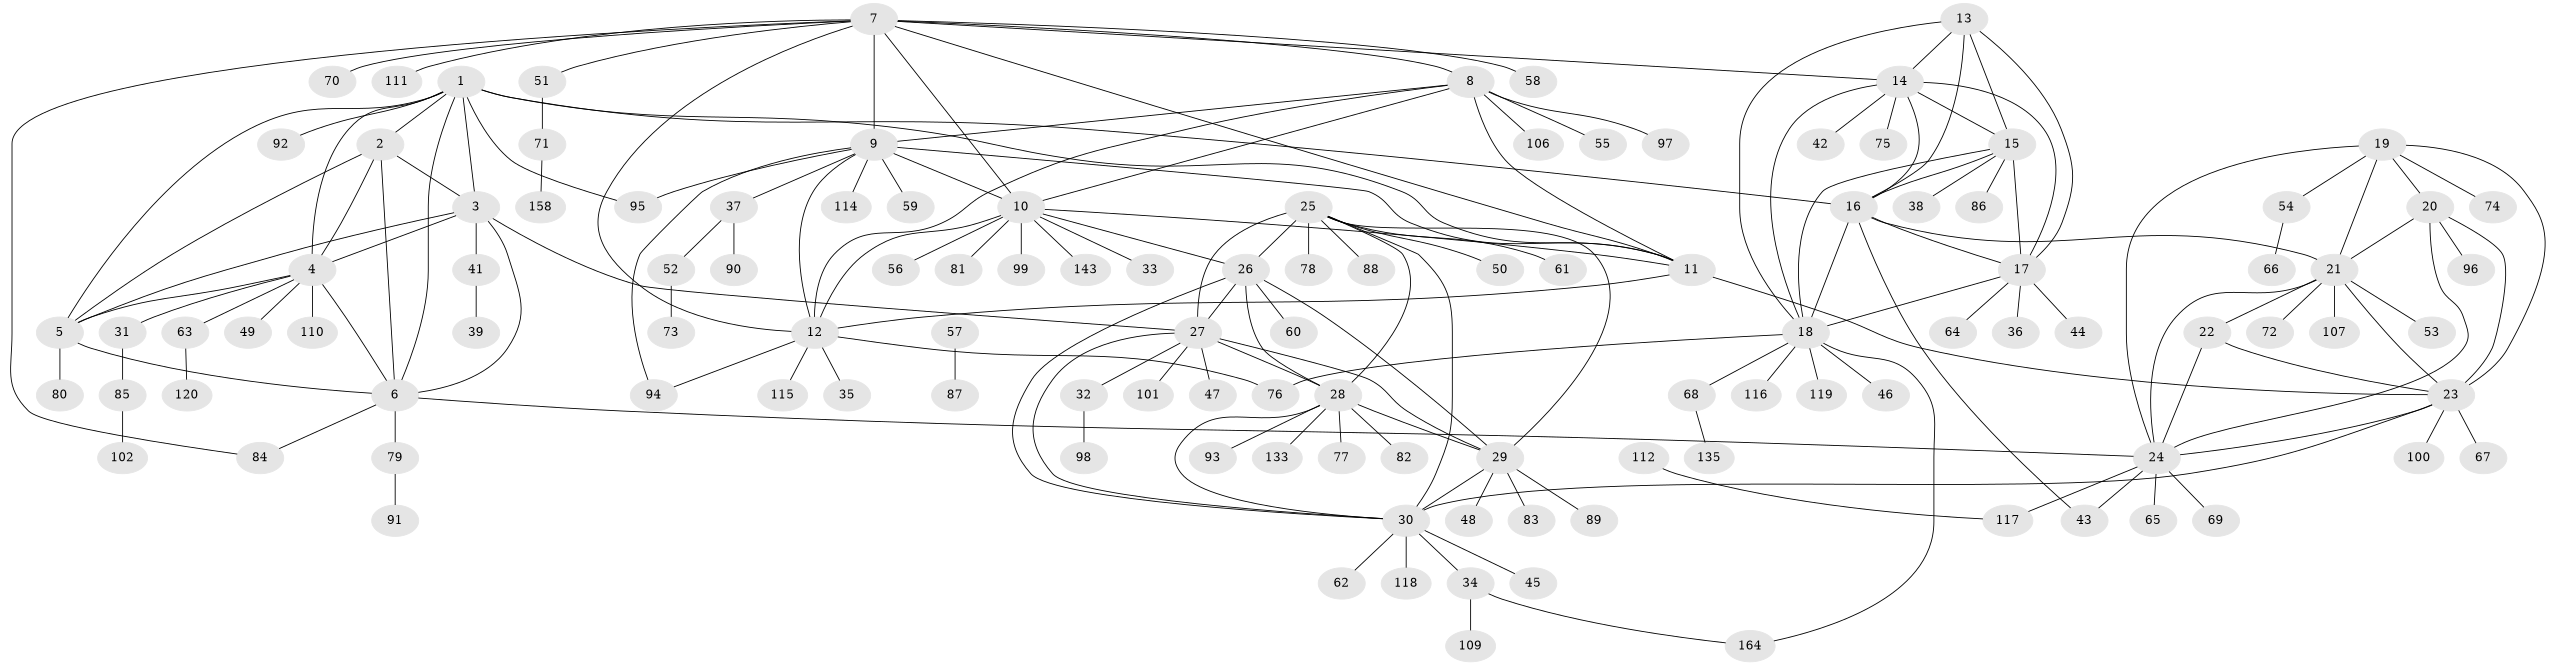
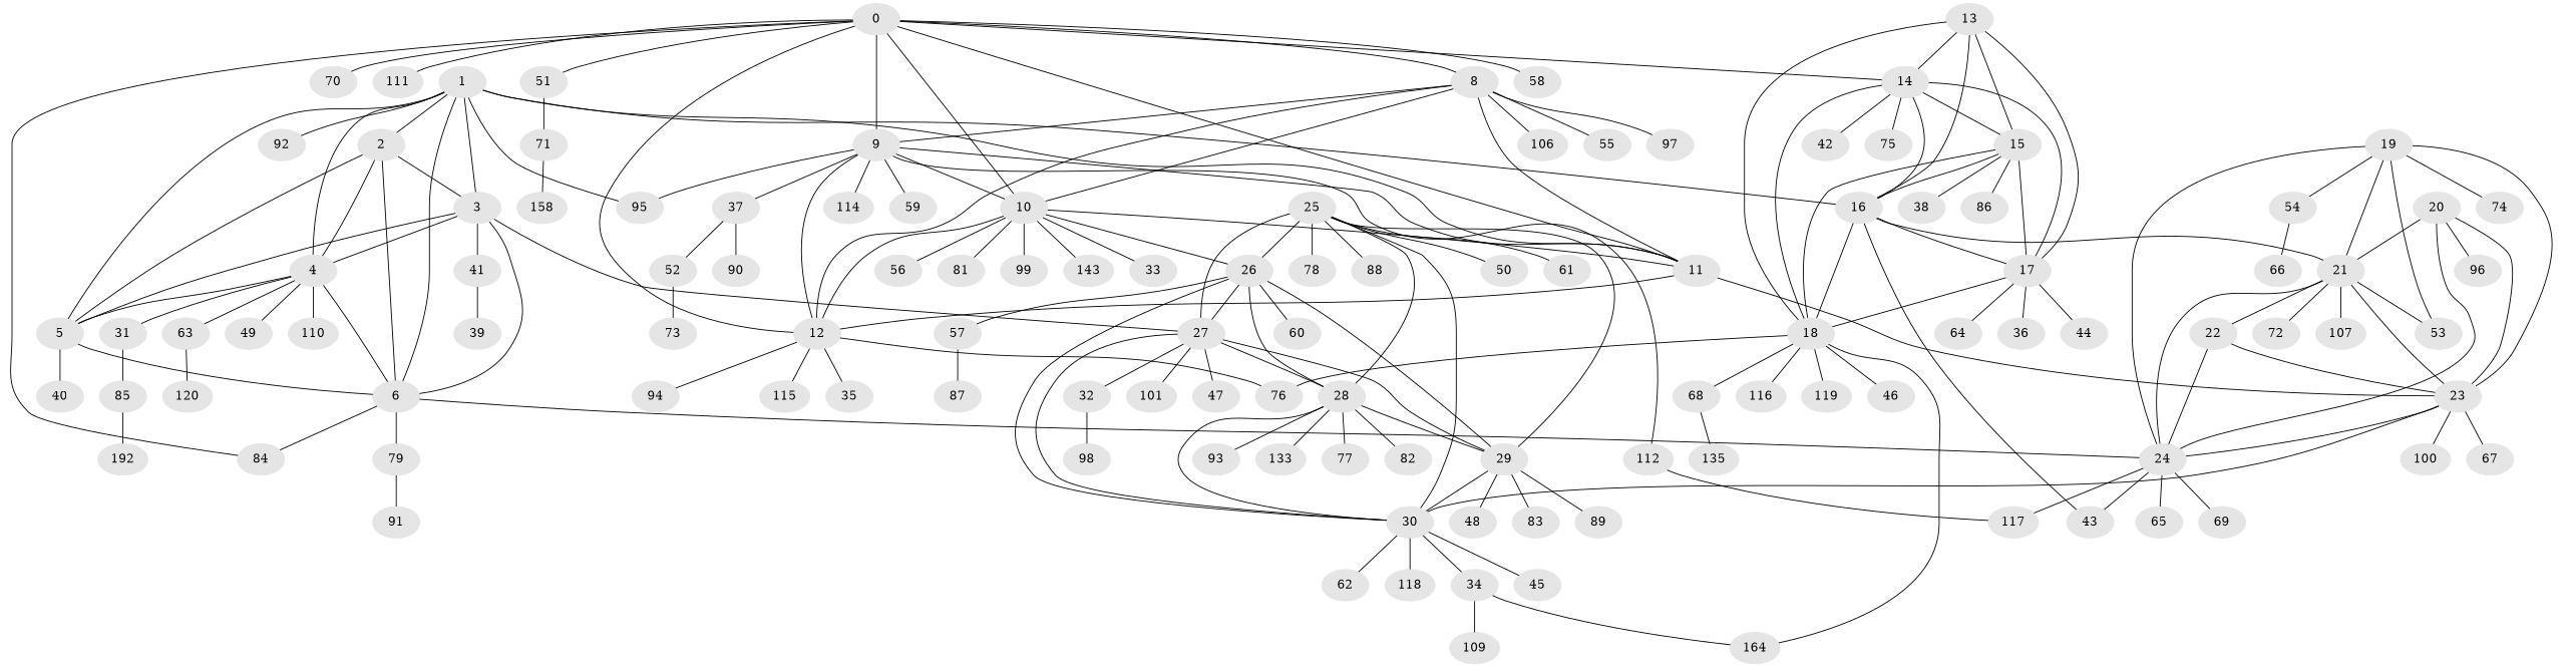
  graph {
    node [color=gray90 style=filled]
    1
    2
    3
    4
    5
    6
    11
    16
    92
    95
    27
    41
    31
    49
    63
    110
-   40 [label=80]
+   40
    24
    79
    84
    12
    23
    17
    18
    21
    43
    30
    28
    29
    32
    47
    101
    39
    85
    120
    65
    69
    117
    91
-   7
+   7 [label=0]
    8
    9
    10
    51
    58
    70
    111
    14
    55
    97
    106
    37
    59
    112
    114
    26
    33
    56
    81
    99
    n61 [label=143]
    35
    76
    94
    115
    13
    15
    71
    52
    90
    57
    60
    67
    100
    42
    75
    38
    86
    36
    44
    64
    46
    68
    n84 [label=164]
    116
    119
    22
    53
    72
    107
    n91 [label=135]
    19
    20
    54
    74
    96
    66
    34
    45
    62
    118
    25
    50
    61
    78
    88
    77
    82
    93
    n110 [label=133]
    48
    83
    89
    87
    98
    109
-   102
+   102 [label=192]
    73
    n119 [label=158]
    1 -- 2
    1 -- 3
    1 -- 4
    1 -- 5
    1 -- 6
    1 -- 11
    1 -- 16
    1 -- 92
    1 -- 95
    2 -- 3
    2 -- 4
    2 -- 5
    2 -- 6
    3 -- 4
    3 -- 5
    3 -- 6
    3 -- 27
    3 -- 41
    4 -- 5
    4 -- 6
    4 -- 31
    4 -- 49
    4 -- 63
    4 -- 110
    5 -- 6
    5 -- 40
    6 -- 24
    6 -- 79
    6 -- 84
    11 -- 12
    11 -- 23
    16 -- 17
    16 -- 18
    16 -- 21
    16 -- 43
    27 -- 30
    27 -- 28
    27 -- 29
    27 -- 32
    27 -- 47
    27 -- 101
    41 -- 39
    31 -- 85
    63 -- 120
    24 -- 43
    24 -- 65
    24 -- 69
    24 -- 117
    79 -- 91
    12 -- 35
    12 -- 76
    12 -- 94
    12 -- 115
    23 -- 24
    23 -- 30
    23 -- 67
    23 -- 100
    17 -- 18
    17 -- 36
    17 -- 44
    17 -- 64
    18 -- 76
    18 -- 46
    18 -- 68
    18 -- n84
    18 -- 116
    18 -- 119
    21 -- 24
    21 -- 23
    21 -- 22
    21 -- 53
    21 -- 72
    21 -- 107
    30 -- 34
    30 -- 45
    30 -- 62
    30 -- 118
    28 -- 30
    28 -- 29
    28 -- 77
    28 -- 82
    28 -- 93
    28 -- n110
    29 -- 30
    29 -- 48
    29 -- 83
    29 -- 89
    32 -- 98
    85 -- 102
    7 -- 11
    7 -- 84
    7 -- 12
    7 -- 8
    7 -- 9
    7 -- 10
    7 -- 51
    7 -- 58
    7 -- 70
    7 -- 111
    7 -- 14
    8 -- 11
    8 -- 12
    8 -- 9
    8 -- 10
    8 -- 55
    8 -- 97
    8 -- 106
    9 -- 11
    9 -- 95
    9 -- 12
    9 -- 10
    9 -- 37
    9 -- 59
-   9 -- 94
+   9 -- 112
    9 -- 114
    10 -- 11
    10 -- 12
    10 -- 26
    10 -- 33
    10 -- 56
    10 -- 81
    10 -- 99
    10 -- n61
    51 -- 71
    14 -- 16
    14 -- 17
    14 -- 18
    14 -- 15
    14 -- 42
    14 -- 75
    37 -- 52
    37 -- 90
    112 -- 117
    26 -- 27
    26 -- 30
    26 -- 28
    26 -- 29
+   26 -- 57
    26 -- 60
    13 -- 16
    13 -- 17
    13 -- 18
    13 -- 14
    13 -- 15
    15 -- 16
    15 -- 17
    15 -- 18
    15 -- 38
    15 -- 86
    71 -- n119
    52 -- 73
    57 -- 87
    68 -- n91
    22 -- 24
    22 -- 23
    19 -- 24
    19 -- 23
    19 -- 21
-   19 -- 20
+   19 -- 53
    19 -- 54
    19 -- 74
    20 -- 24
    20 -- 23
    20 -- 21
    20 -- 96
    54 -- 66
    34 -- n84
    34 -- 109
    25 -- 27
    25 -- 30
    25 -- 28
    25 -- 29
    25 -- 26
    25 -- 50
    25 -- 61
    25 -- 78
    25 -- 88
  }
